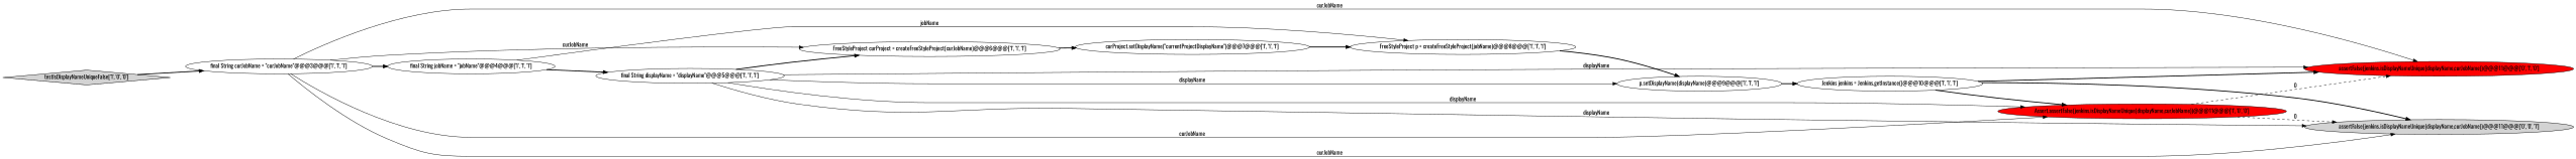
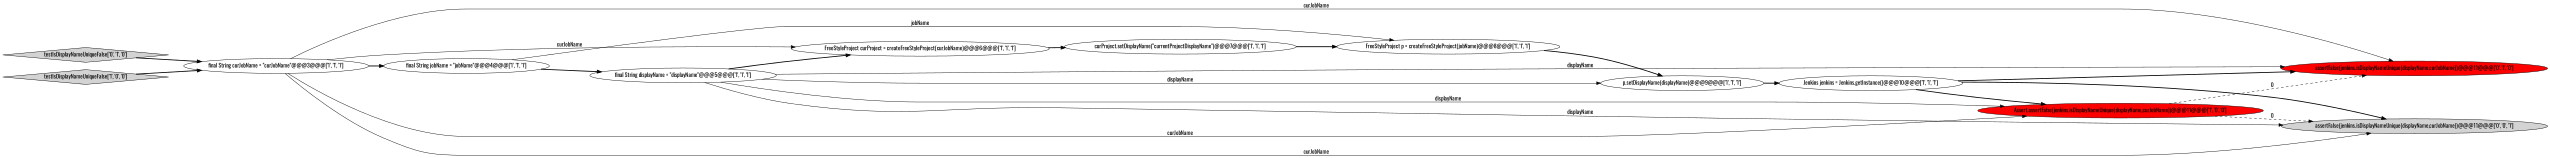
  digraph {
    fontname=Oswald
    rankdir=LR
    node [fillcolor=white fontname=Oswald shape=ellipse style=filled]
    edge [fontname=Oswald style=bold]
    n1 [fillcolor=lightgray label="assertFalse(jenkins.isDisplayNameUnique(displayName,curJobName))@@@11@@@['0', '0', '1']"]
    n2 [label="p.setDisplayName(displayName)@@@9@@@['1', '1', '1']"]
    n3 [label="Jenkins jenkins = Jenkins.getInstance()@@@10@@@['1', '1', '1']"]
    n4 [fillcolor=red label="assertFalse(jenkins.isDisplayNameUnique(displayName,curJobName))@@@11@@@['0', '1', '0']"]
    n5 [fillcolor=red label="Assert.assertFalse(jenkins.isDisplayNameUnique(displayName,curJobName))@@@11@@@['1', '0', '0']"]
    n6 [label="final String curJobName = \"curJobName\"@@@3@@@['1', '1', '1']"]
    n7 [label="FreeStyleProject curProject = createFreeStyleProject(curJobName)@@@6@@@['1', '1', '1']"]
    n8 [label="final String jobName = \"jobName\"@@@4@@@['1', '1', '1']"]
    n9 [label="final String displayName = \"displayName\"@@@5@@@['1', '1', '1']"]
    n10 [label="curProject.setDisplayName(\"currentProjectDisplayName\")@@@7@@@['1', '1', '1']"]
+   n11 [fillcolor=lightgray label="testIsDisplayNameUniqueFalse['0', '1', '0']" shape=diamond]
    n12 [label="FreeStyleProject p = createFreeStyleProject(jobName)@@@8@@@['1', '1', '1']"]
    n13 [fillcolor=lightgray label="testIsDisplayNameUniqueFalse['1', '0', '0']" shape=diamond]
    n2 -> n3
    n3 -> n1
    n3 -> n4
    n3 -> n5
    n5 -> n1 [label=0 style=dashed]
    n5 -> n4 [label=0 style=dashed]
    n6 -> n1 [label=curJobName style=solid]
    n6 -> n4 [label=curJobName style=solid]
    n6 -> n5 [label=curJobName style=solid]
    n6 -> n7 [label=curJobName style=solid]
    n6 -> n8
    n7 -> n10
    n8 -> n9
    n8 -> n12 [label=jobName style=solid]
    n9 -> n1 [label=displayName style=solid]
    n9 -> n2 [label=displayName style=solid]
    n9 -> n4 [label=displayName style=solid]
    n9 -> n5 [label=displayName style=solid]
    n9 -> n7
    n10 -> n12
+   n11 -> n6
    n12 -> n2
    n13 -> n6
  }
